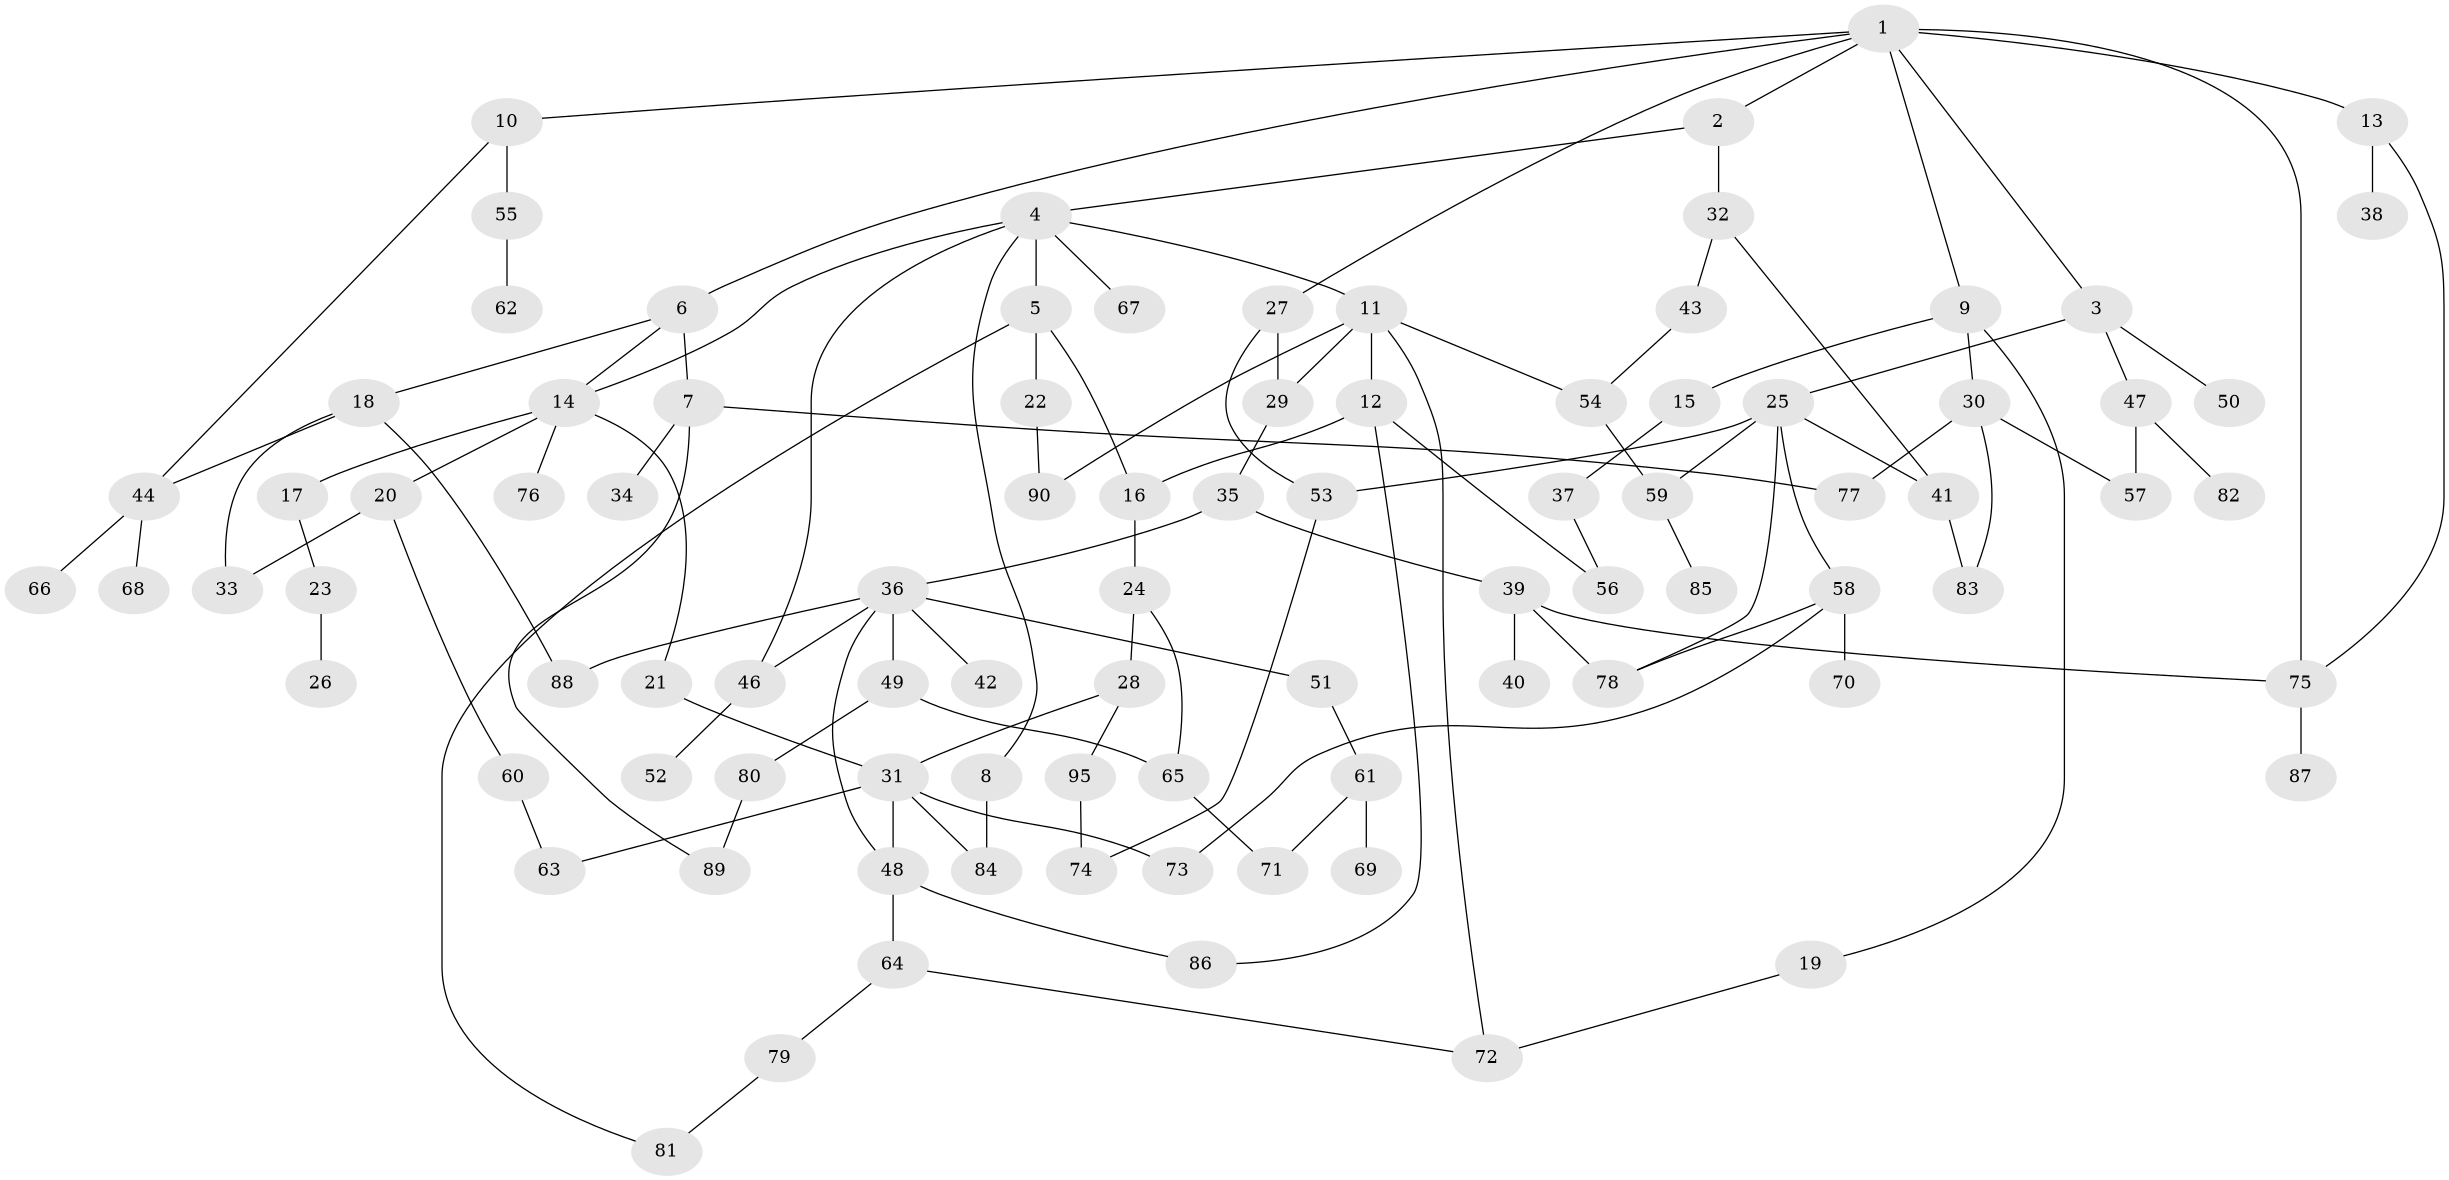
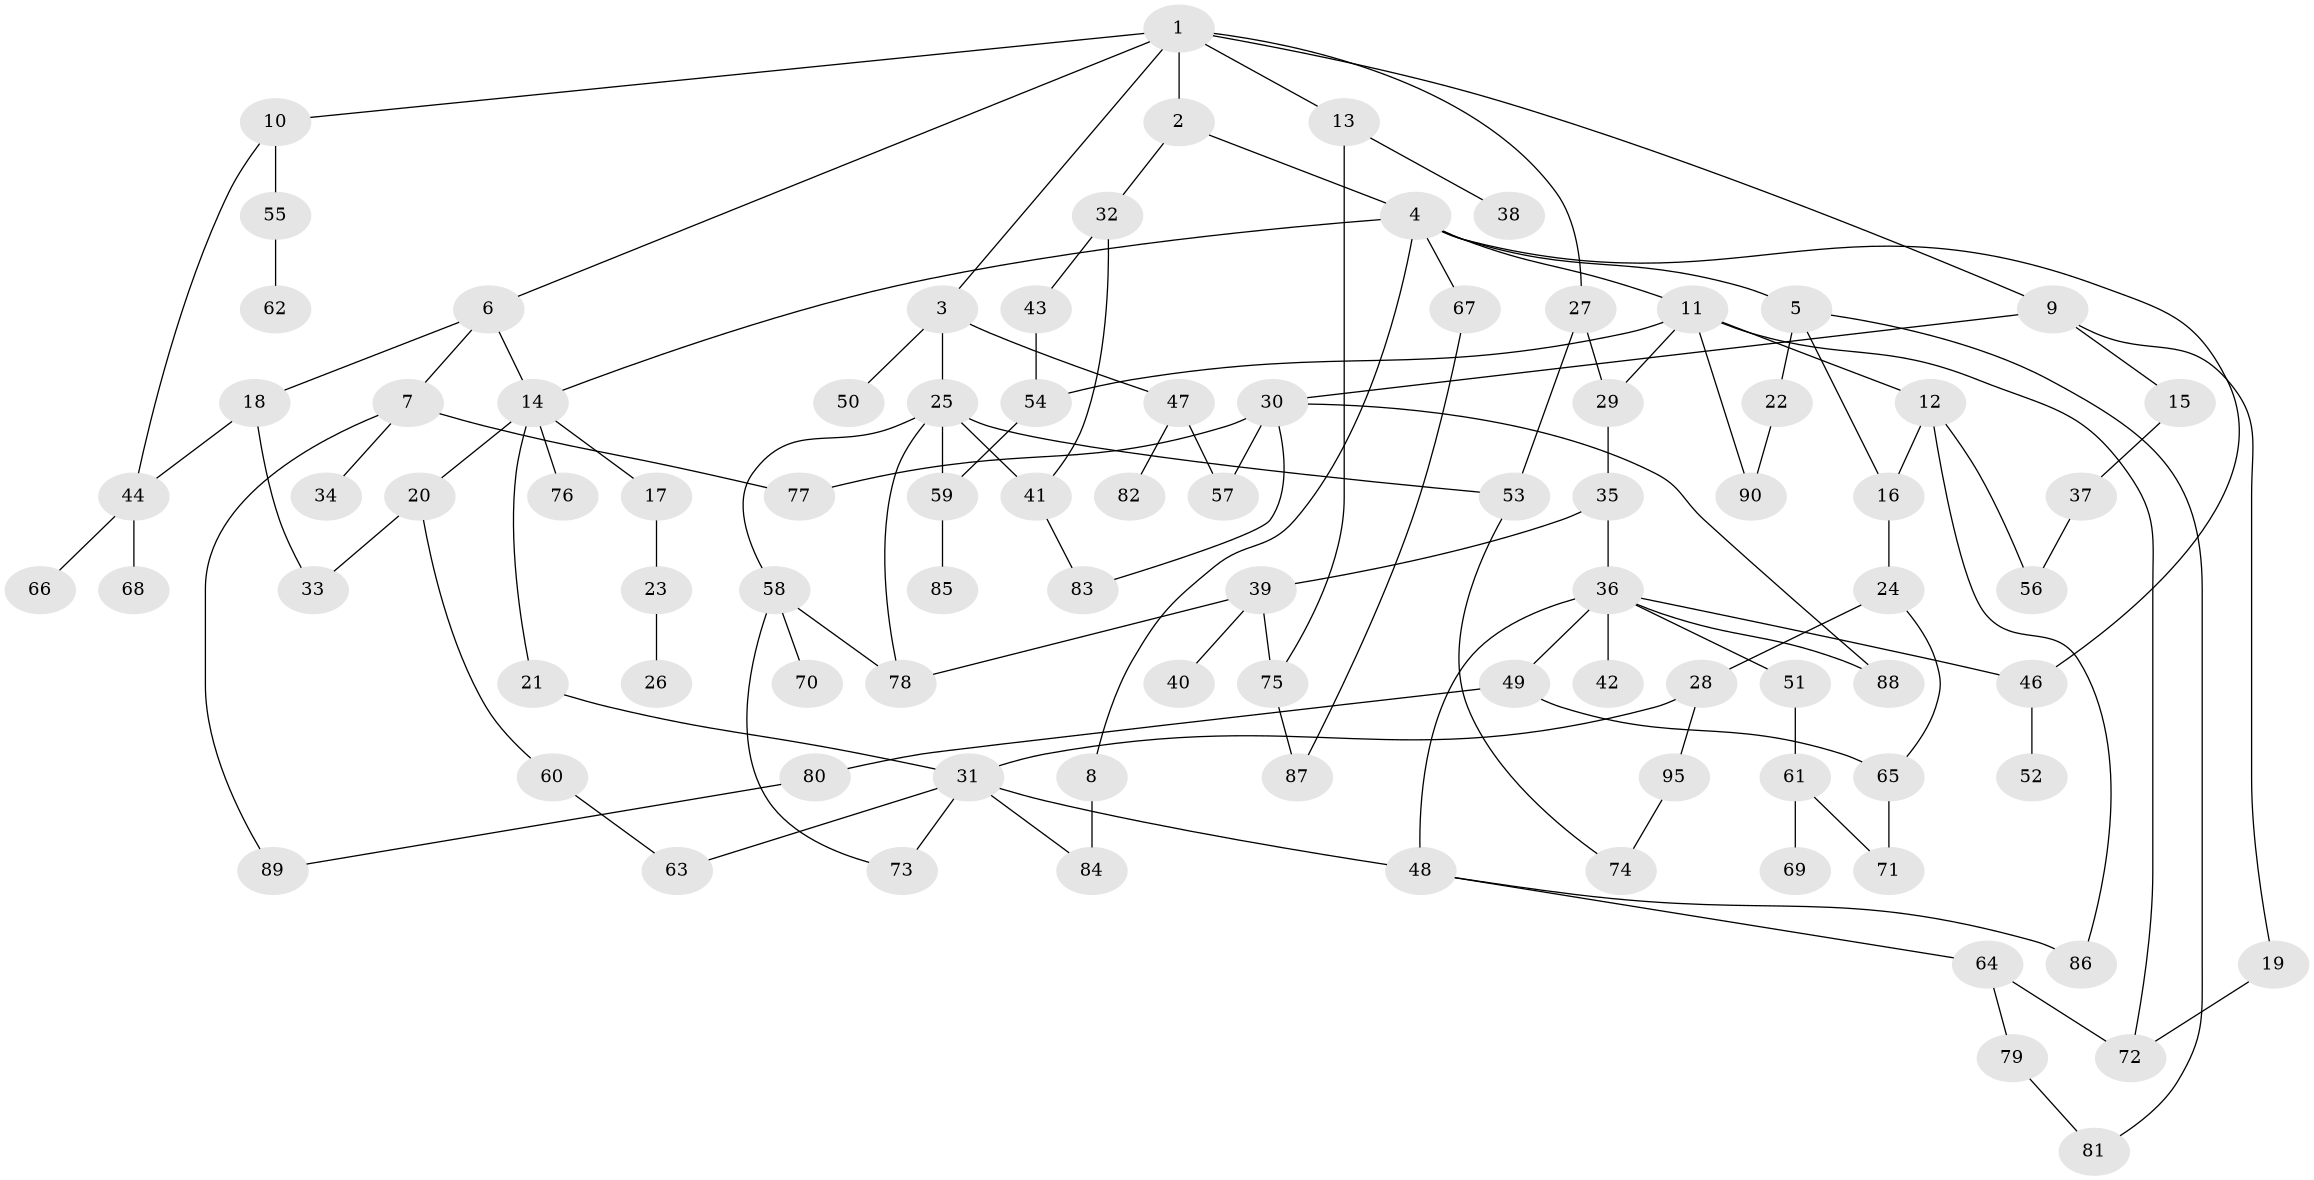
  graph {
    node [color=gray90 style=filled]
    1
    2
    3
    6
    9
    10
    13
    27
    75
    4
    32
    25
    47
    50
    14
    7
    18
    15
    19
    30
    44
    55
    38
    29
    53
    87
    5
    8
    11
    46
    67
    41
    43
    58
    59
    78
    57
    82
    16
    22
    81
    84
    12
    54
    72
    90
    17
    20
    21
    76
    52
    24
    34
    77
    89
    33
    35
    37
    88
    83
    66
    68
    62
    56
    86
    23
    60
    31
    28
    65
    26
    63
    48
    73
    n75 [label=95]
    71
    74
    70
    85
    36
    39
    64
    42
    49
    51
    40
    80
    61
    79
    69
    1 -- 2
    1 -- 3
    1 -- 6
    1 -- 9
    1 -- 10
    1 -- 13
    1 -- 27
-   1 -- 75
    2 -- 4
    2 -- 32
    3 -- 25
    3 -- 47
    3 -- 50
    6 -- 14
    6 -- 7
    6 -- 18
    9 -- 15
    9 -- 19
    9 -- 30
    10 -- 44
    10 -- 55
    13 -- 75
    13 -- 38
    27 -- 29
    27 -- 53
    75 -- 87
    4 -- 14
    4 -- 5
    4 -- 8
    4 -- 11
    4 -- 46
    4 -- 67
    32 -- 41
    32 -- 43
    25 -- 53
    25 -- 41
    25 -- 58
    25 -- 59
    25 -- 78
    47 -- 57
    47 -- 82
    14 -- 17
    14 -- 20
    14 -- 21
    14 -- 76
    7 -- 34
    7 -- 77
    7 -- 89
    18 -- 44
    18 -- 33
    15 -- 37
    19 -- 72
    30 -- 57
    30 -- 77
-   18 -- 88
+   30 -- 88
    30 -- 83
    44 -- 66
    44 -- 68
    55 -- 62
    29 -- 35
    53 -- 74
    5 -- 16
    5 -- 22
    5 -- 81
    8 -- 84
    11 -- 29
    11 -- 12
    11 -- 54
    11 -- 72
    11 -- 90
    46 -- 52
+   67 -- 87
    41 -- 83
    43 -- 54
    58 -- 78
    58 -- 73
    58 -- 70
    59 -- 85
    16 -- 24
    22 -- 90
    12 -- 16
    12 -- 56
    12 -- 86
    54 -- 59
    17 -- 23
    20 -- 33
    20 -- 60
    21 -- 31
    24 -- 28
    24 -- 65
    35 -- 36
    35 -- 39
    37 -- 56
    23 -- 26
    60 -- 63
    31 -- 84
    31 -- 63
    31 -- 48
    31 -- 73
    28 -- 31
    28 -- n75
    65 -- 71
    48 -- 86
    48 -- 64
    n75 -- 74
    36 -- 46
    36 -- 88
    36 -- 48
    36 -- 42
    36 -- 49
    36 -- 51
    39 -- 75
    39 -- 78
    39 -- 40
    64 -- 72
    64 -- 79
    49 -- 65
    49 -- 80
    51 -- 61
    80 -- 89
    61 -- 71
    61 -- 69
    79 -- 81
  }
